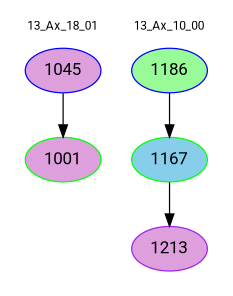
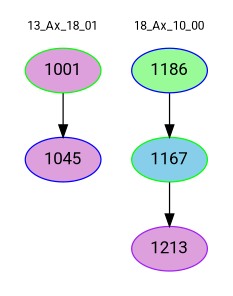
  digraph {
    fontname=Roboto
    node [color=blue fillcolor=plum fontname=Roboto style=filled]
    edge [color=black fontname=Roboto]
    n1 [label=1045]
    n2 [color=green label=1001]
    n3 [fillcolor=palegreen label=1186]
    n4 [color=green fillcolor=skyblue label=1167]
    n5 [color=purple label=1213]
    subgraph cluster_1 {
      color=white
      fontsize=10
      label="13_Ax_18_01"
      n1
      n2
    }
    subgraph cluster_2 {
      color=white
      fontsize=10
-     label="13_Ax_10_00"
+     label="18_Ax_10_00"
      n3
      n4
      n5
    }
-   n1 -> n2
+   n2 -> n1
    n3 -> n4
    n4 -> n5
  }
